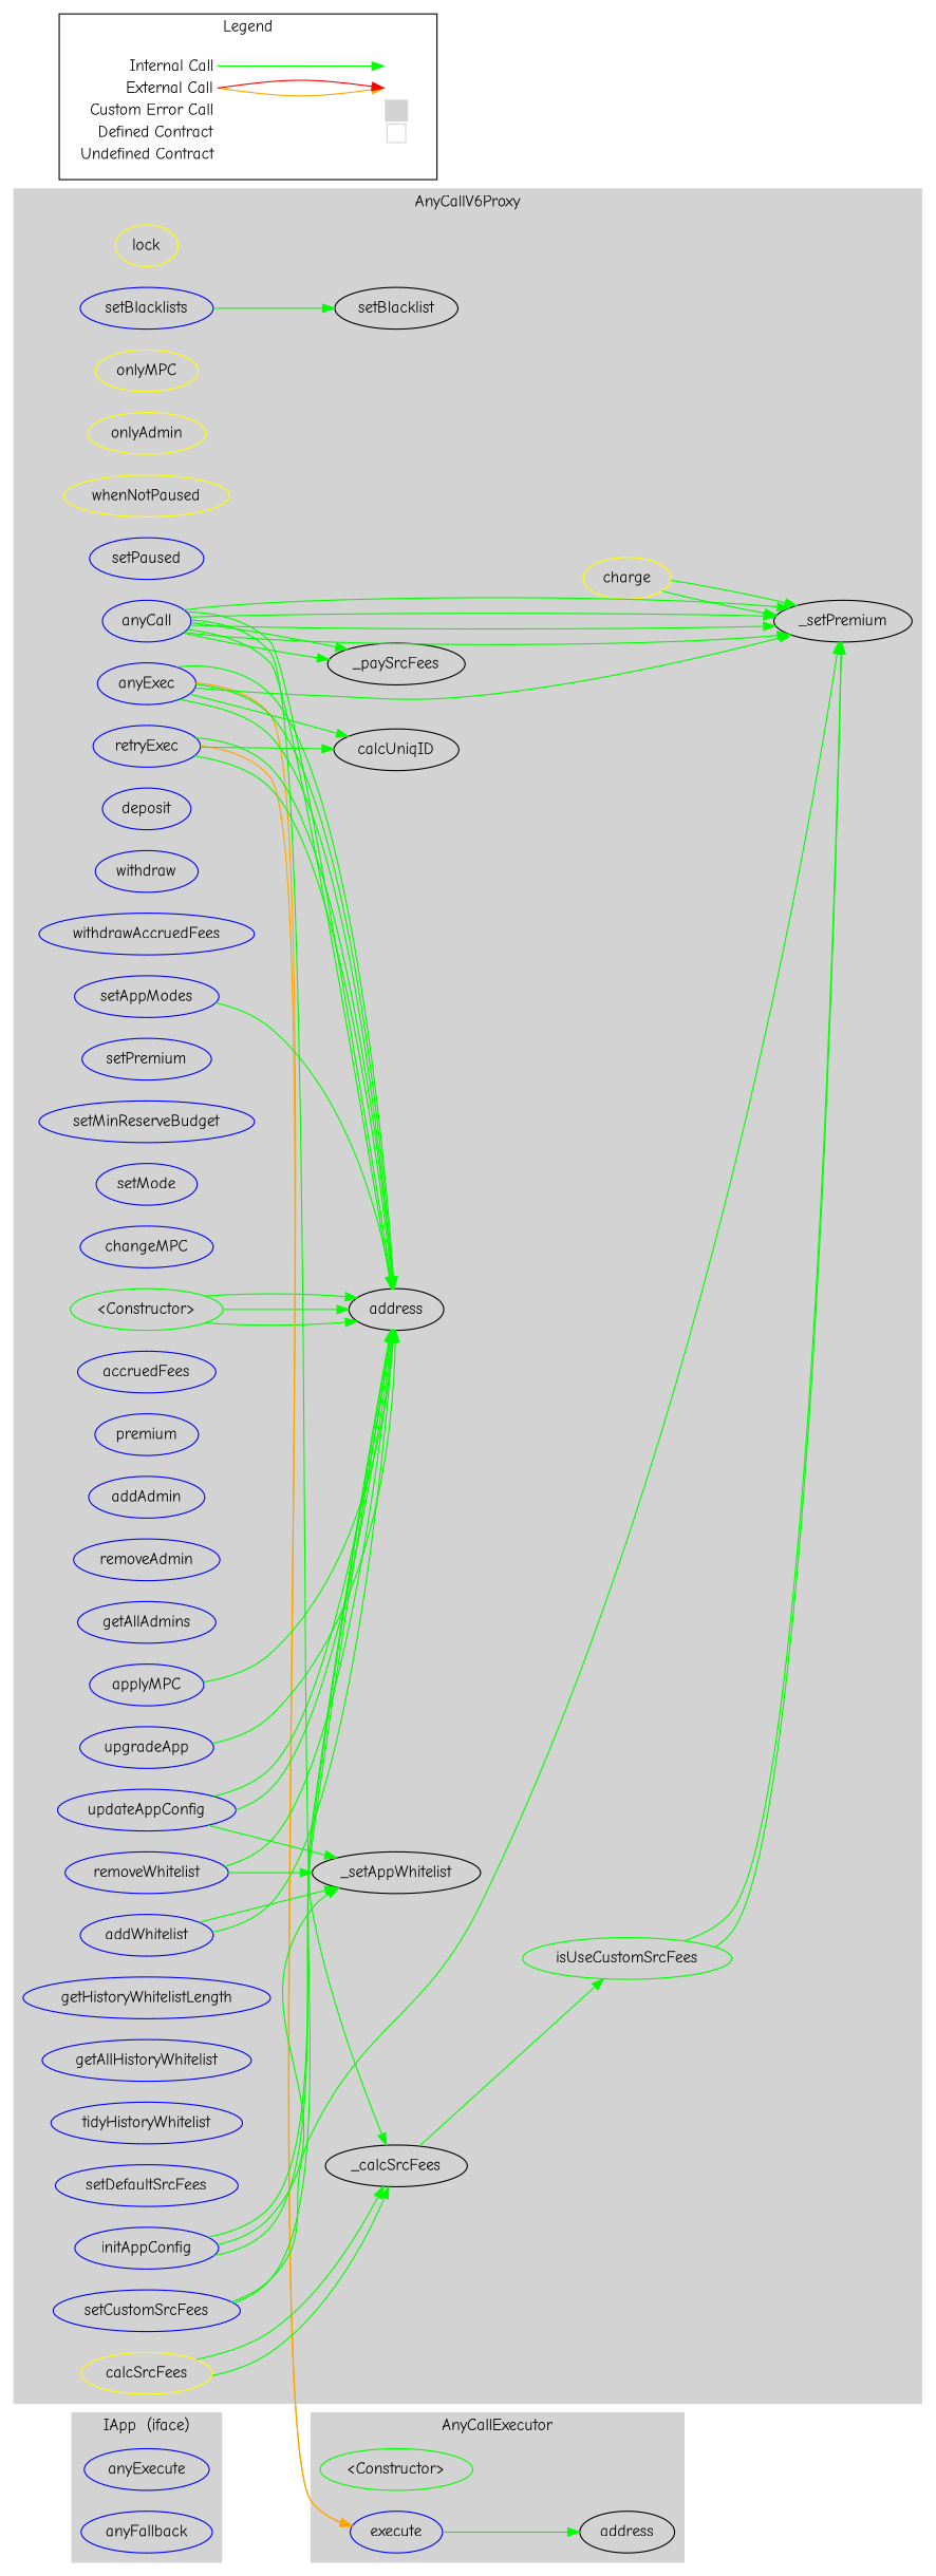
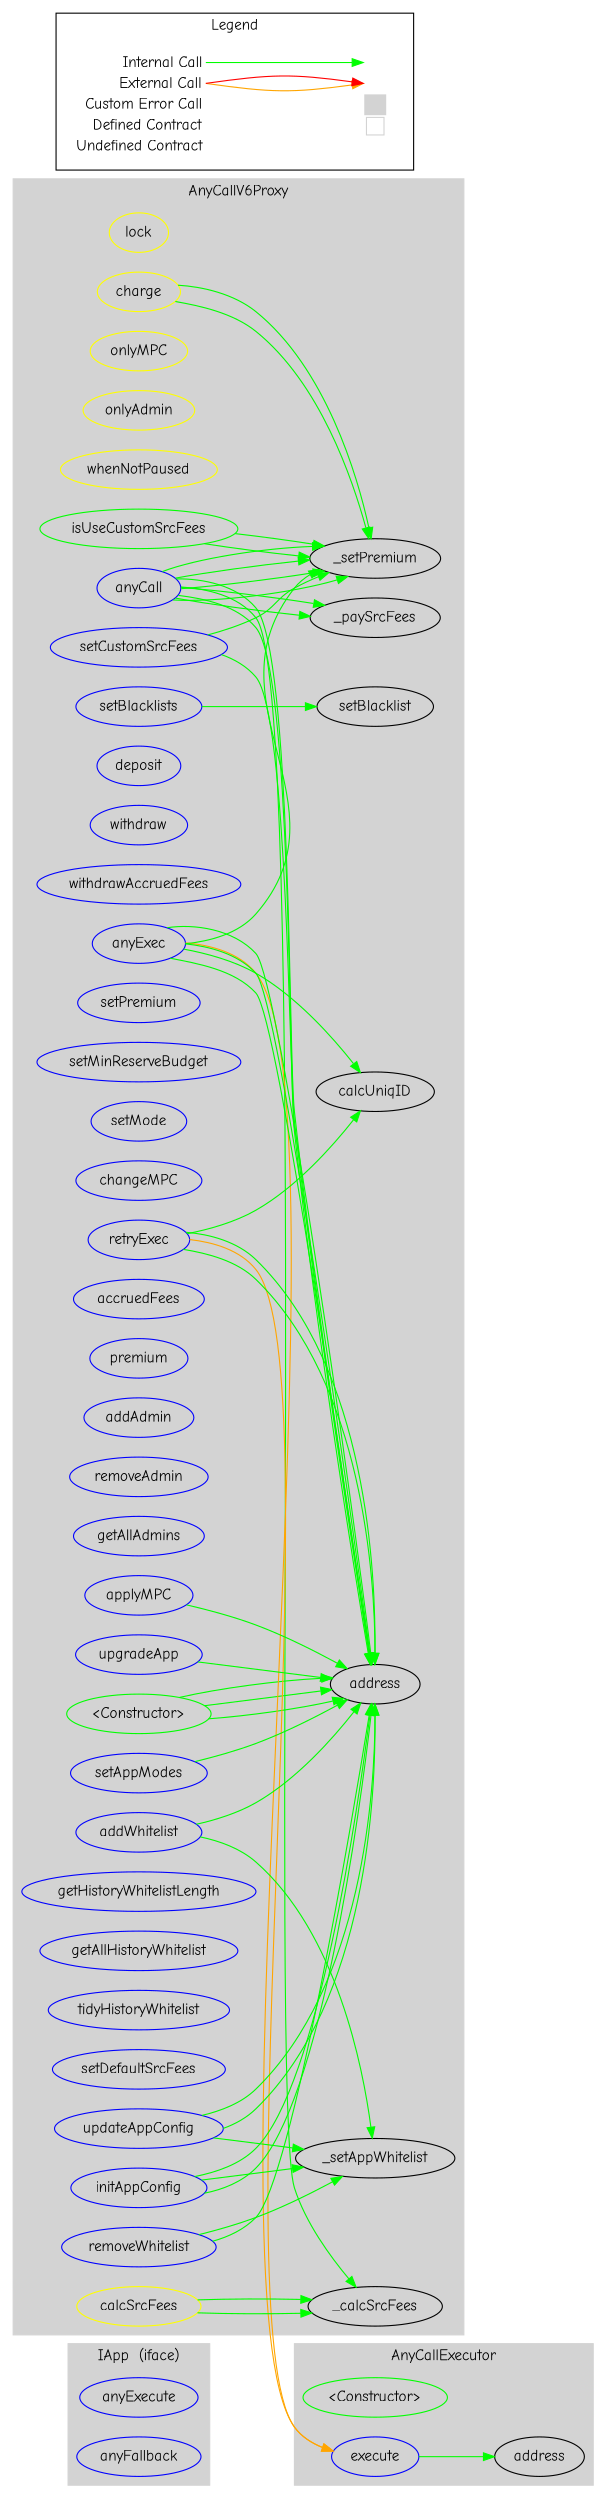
  digraph {
    compound=true
    fontname="Comic Neue"
    rankdir=LR
    node [color=blue fontname="Comic Neue"]
    edge [color=green fontname="Comic Neue"]
    n1 [label=anyExecute]
    n2 [label=anyFallback]
    n3 [color=green label="<Constructor>"]
    n4 [label=execute]
    n5 [label=address color=""]
    n6 [color=yellow label=lock]
    n7 [color=green label="<Constructor>"]
    n8 [color=yellow label=onlyMPC]
    n9 [color=yellow label=onlyAdmin]
    n10 [color=yellow label=whenNotPaused]
    n11 [color=yellow label=charge]
-   n12 [label=setPaused]
    n13 [label=_paySrcFees color=""]
    n14 [label=anyCall]
    n15 [label=anyExec]
    n16 [label=_setPremium color=""]
    n17 [label=calcUniqID color=""]
    n18 [label=retryExec]
    n19 [label=deposit]
    n20 [label=withdraw]
    n21 [label=withdrawAccruedFees]
    n22 [label=setBlacklist color=""]
    n23 [label=setBlacklists]
    n24 [label=setPremium]
    n25 [label=setMinReserveBudget]
    n26 [label=setMode]
    n27 [label=changeMPC]
    n28 [label=applyMPC]
    n29 [label=accruedFees]
    n30 [label=premium]
    n31 [label=addAdmin]
    n32 [label=removeAdmin]
    n33 [label=getAllAdmins]
    n34 [label=initAppConfig]
    n35 [label=updateAppConfig]
    n36 [label=upgradeApp]
    n37 [label=addWhitelist]
    n38 [label=removeWhitelist]
    n39 [label=_setAppWhitelist color=""]
    n40 [label=getHistoryWhitelistLength]
    n41 [label=getAllHistoryWhitelist]
    n42 [label=tidyHistoryWhitelist]
    n43 [label=setDefaultSrcFees]
    n44 [label=setCustomSrcFees]
    n45 [label=setAppModes]
    n46 [color=yellow label=calcSrcFees]
    n47 [color=green label=isUseCustomSrcFees]
    n48 [label=_calcSrcFees color=""]
    n49 [label=address color=""]
    n50 [label=<<table border="0" cellpadding="2" cellspacing="0" cellborder="0">   <tr><td align="right" port="i1">Internal Call</td></tr>   <tr><td align="right" port="i2">External Call</td></tr>   <tr><td align="right" port="i2">Custom Error Call</td></tr>   <tr><td align="right" port="i3">Defined Contract</td></tr>   <tr><td align="right" port="i4">Undefined Contract</td></tr>   </table>> shape=plaintext color=""]
    n51 [label=<<table border="0" cellpadding="2" cellspacing="0" cellborder="0">   <tr><td port="i1">&nbsp;&nbsp;&nbsp;</td></tr>   <tr><td port="i2">&nbsp;&nbsp;&nbsp;</td></tr>   <tr><td port="i3" bgcolor="lightgray">&nbsp;&nbsp;&nbsp;</td></tr>   <tr><td port="i4">     <table border="1" cellborder="0" cellspacing="0" cellpadding="7" color="lightgray">       <tr>        <td></td>       </tr>      </table>   </td></tr>   </table>> shape=plaintext color=""]
    subgraph cluster_1 {
      bgcolor=lightgray
      color=lightgray
      label="IApp  (iface)"
      style=filled
      n1
      n2
    }
    subgraph cluster_2 {
      bgcolor=lightgray
      color=lightgray
      label=AnyCallExecutor
      style=filled
      n3
      n4
      n5
    }
    subgraph cluster_3 {
      bgcolor=lightgray
      color=lightgray
      label=AnyCallV6Proxy
      style=filled
      n6
      n7
      n8
      n9
      n10
      n11
-     n12
      n13
      n14
      n15
      n16
      n17
      n18
      n19
      n20
      n21
      n22
      n23
      n24
      n25
      n26
      n27
      n28
      n29
      n30
      n31
      n32
      n33
      n34
      n35
      n36
      n37
      n38
      n39
      n40
      n41
      n42
      n43
      n44
      n45
      n46
      n47
      n48
      n49
    }
    subgraph cluster_4 {
      label=Legend
      n50
      n51
    }
    n4 -> n5
    n7 -> n49
    n7 -> n49
    n7 -> n49
    n11 -> n16
    n11 -> n16
    n14 -> n13
    n14 -> n13
    n14 -> n16
    n14 -> n16
    n14 -> n16
    n14 -> n16
    n14 -> n48
    n14 -> n49
    n14 -> n49
    n15 -> n4 [color=orange]
    n15 -> n16
    n15 -> n17
    n15 -> n49
    n15 -> n49
    n15 -> n49
    n18 -> n4 [color=orange]
    n18 -> n17
    n18 -> n49
    n18 -> n49
    n23 -> n22
    n28 -> n49
    n34 -> n39
    n34 -> n49
    n34 -> n49
    n35 -> n39
    n35 -> n49
    n35 -> n49
    n36 -> n49
    n37 -> n39
    n37 -> n49
    n38 -> n39
    n38 -> n49
    n44 -> n16
    n44 -> n49
    n45 -> n49
    n46 -> n48
    n46 -> n48
    n47 -> n16
    n47 -> n16
-   n48 -> n47
    n50 -> n51 [headport="i1:w" tailport="i1:e"]
    n50 -> n51 [color=orange headport="i2:w" tailport="i2:e"]
    n50 -> n51 [color=red headport="i2:w" tailport="i2:e"]
  }
